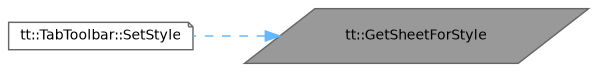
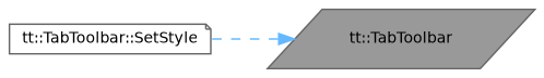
  digraph {
    rankdir=RL
    node [fontname=Helvetica fontsize=10 style=filled]
-   n1 [color=gray40 fillcolor=grey60 fontcolor=black height=0.2 label="tt::GetSheetForStyle" shape=parallelogram width=0.4]
+   n1 [color=gray40 fillcolor=grey60 fontcolor=black height=0.2 label="tt::TabToolbar" shape=parallelogram width=0.4]
    n2 [color=grey40 fillcolor=white height=0.2 label="tt::TabToolbar::SetStyle" shape=note width=0.4]
    n1 -> n2 [color=steelblue1 dir=back fontname=Helvetica fontsize=10 labelfontname=Helvetica labelfontsize=10 style=dashed]
  }
